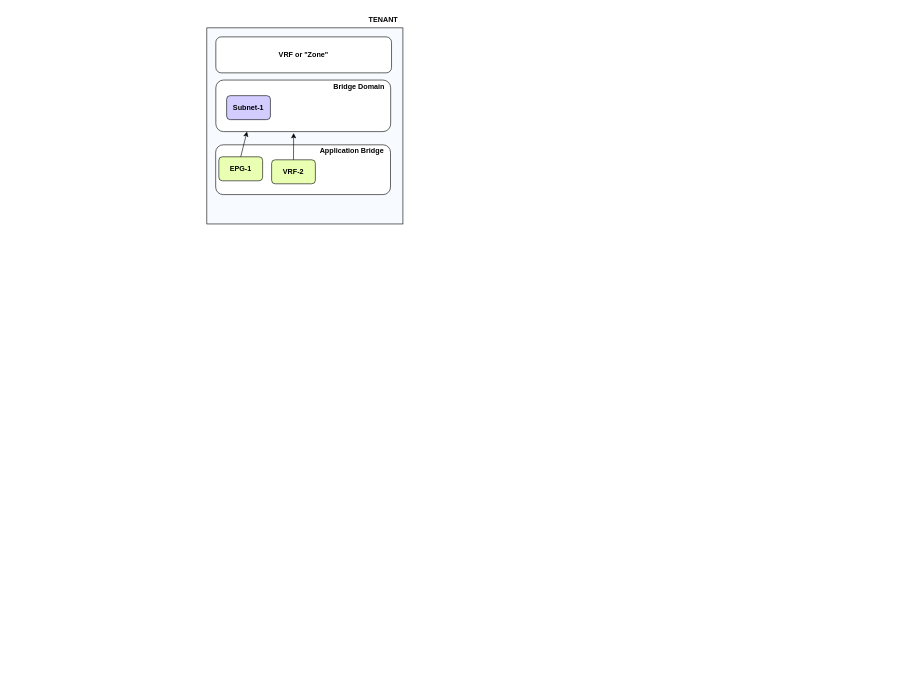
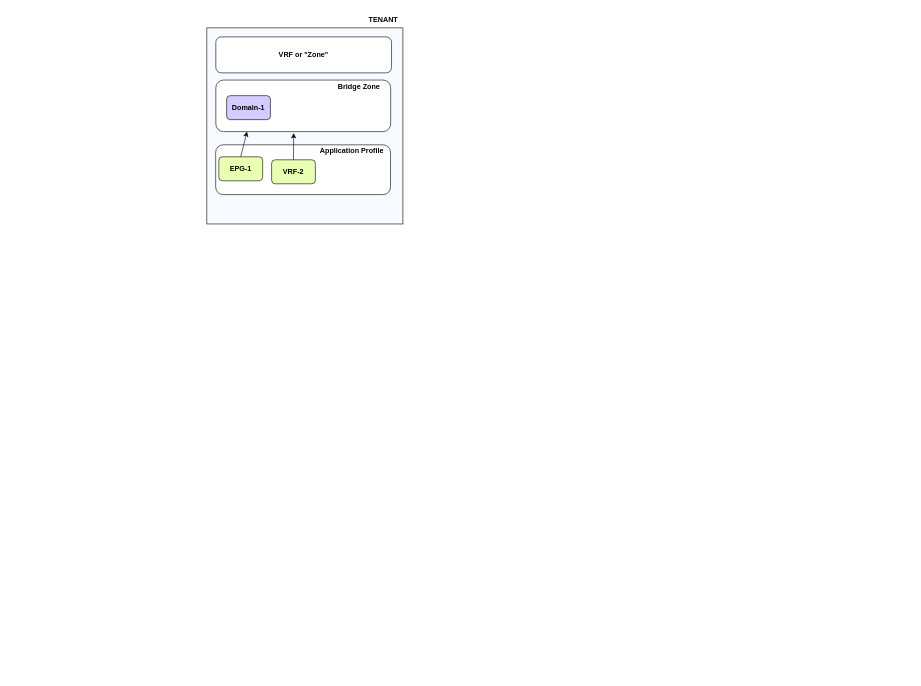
  <mxCell id="0" />
  <mxCell id="1" parent="0" />
  <mxCell id="2" value="" style="whiteSpace=wrap;html=1;aspect=fixed;fillColor=#F7FBFF;" vertex="1" parent="1"><mxGeometry x="344" y="46" width="327" height="327" as="geometry" /></mxCell>
  <mxCell id="3" value="TENANT" style="text;html=1;align=center;verticalAlign=middle;resizable=0;points=[];autosize=1;strokeColor=none;fillColor=none;fontStyle=1" vertex="1" parent="1"><mxGeometry x="605" y="20" width="66" height="26" as="geometry" /></mxCell>
  <mxCell id="4" value="" style="shape=image;verticalLabelPosition=bottom;labelBackgroundColor=default;verticalAlign=top;aspect=fixed;imageAspect=0;image=https://www.dclessons.com/uploads/blog-editor/mceu_34882740411734620045134.png;" vertex="1" parent="1"><mxGeometry x="694" y="752" width="819" height="370" as="geometry" /></mxCell>
  <mxCell id="5" value="" style="shape=image;verticalLabelPosition=bottom;labelBackgroundColor=default;verticalAlign=top;aspect=fixed;imageAspect=0;image=https://rednectar.net/wp-content/uploads/2020/10/tenants-1.jpg;" vertex="1" parent="1"><mxGeometry x="20" y="484" width="630.29" height="338" as="geometry" /></mxCell>
  <mxCell id="6" value="VRF or &quot;Zone&quot;" style="rounded=1;whiteSpace=wrap;html=1;fontStyle=1" vertex="1" parent="1"><mxGeometry x="359" y="61" width="293" height="60" as="geometry" /></mxCell>
  <mxCell id="7" value="" style="rounded=1;whiteSpace=wrap;html=1;" vertex="1" parent="1"><mxGeometry x="359" y="133" width="291.55" height="86" as="geometry" /></mxCell>
  <mxCell id="8" value="" style="rounded=1;whiteSpace=wrap;html=1;" vertex="1" parent="1"><mxGeometry x="358.74" y="241" width="291.55" height="83" as="geometry" /></mxCell>
- <mxCell id="9" value="Application Bridge" style="text;strokeColor=none;align=center;fillColor=none;html=1;verticalAlign=middle;whiteSpace=wrap;rounded=0;fontStyle=1" vertex="1" parent="1"><mxGeometry x="516" y="236" width="140.17" height="30" as="geometry" /></mxCell>
- <mxCell id="10" value="Bridge Domain" style="text;strokeColor=none;align=center;fillColor=none;html=1;verticalAlign=middle;whiteSpace=wrap;rounded=0;fontStyle=1" vertex="1" parent="1"><mxGeometry x="549" y="130" width="98.17" height="30" as="geometry" /></mxCell>
+ <mxCell id="9" value="Application Profile" style="text;strokeColor=none;align=center;fillColor=none;html=1;verticalAlign=middle;whiteSpace=wrap;rounded=0;fontStyle=1" vertex="1" parent="1"><mxGeometry x="516" y="236" width="140.17" height="30" as="geometry" /></mxCell>
+ <mxCell id="10" value="Bridge Zone" style="text;strokeColor=none;align=center;fillColor=none;html=1;verticalAlign=middle;whiteSpace=wrap;rounded=0;fontStyle=1" vertex="1" parent="1"><mxGeometry x="549" y="130" width="98.17" height="30" as="geometry" /></mxCell>
  <mxCell id="11" value="EPG-1" style="rounded=1;whiteSpace=wrap;html=1;fillColor=#E9FFB2;fontStyle=1" vertex="1" parent="1"><mxGeometry x="364" y="261" width="73" height="40" as="geometry" /></mxCell>
  <mxCell id="12" value="VRF-2" style="rounded=1;whiteSpace=wrap;html=1;fillColor=#E9FFB2;fontStyle=1" vertex="1" parent="1"><mxGeometry x="452" y="266" width="73" height="40" as="geometry" /></mxCell>
- <mxCell id="13" value="Subnet-1" style="rounded=1;whiteSpace=wrap;html=1;fillColor=#D3CCFF;fontStyle=1" vertex="1" parent="1"><mxGeometry x="377" y="159" width="73" height="40" as="geometry" /></mxCell>
+ <mxCell id="13" value="Domain-1" style="rounded=1;whiteSpace=wrap;html=1;fillColor=#D3CCFF;fontStyle=1" vertex="1" parent="1"><mxGeometry x="377" y="159" width="73" height="40" as="geometry" /></mxCell>
  <mxCell id="14" value="" style="endArrow=classic;html=1;rounded=0;exitX=0.5;exitY=0;exitDx=0;exitDy=0;" edge="1" parent="1" source="11"><mxGeometry width="50" height="50" relative="1" as="geometry"><mxPoint x="491" y="333" as="sourcePoint" /><mxPoint x="411" y="219" as="targetPoint" /></mxGeometry></mxCell>
  <mxCell id="15" value="" style="endArrow=classic;html=1;rounded=0;exitX=0.5;exitY=0;exitDx=0;exitDy=0;entryX=0.445;entryY=1.028;entryDx=0;entryDy=0;entryPerimeter=0;" edge="1" parent="1" source="12" target="7"><mxGeometry width="50" height="50" relative="1" as="geometry"><mxPoint x="421" y="276" as="sourcePoint" /><mxPoint x="421" y="229" as="targetPoint" /></mxGeometry></mxCell>
